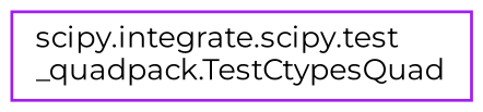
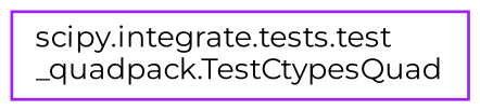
  digraph {
    rankdir=LR
    fontname=Montserrat
-   n1 [color=purple fillcolor=white fontname=Montserrat fontsize=10 height=0.2 label="scipy.integrate.scipy.test\l_quadpack.TestCtypesQuad" shape=box style=filled width=0.4]
+   n1 [color=purple fillcolor=white fontname=Montserrat fontsize=10 height=0.2 label="scipy.integrate.tests.test\l_quadpack.TestCtypesQuad" shape=box style=filled width=0.4]
  }
